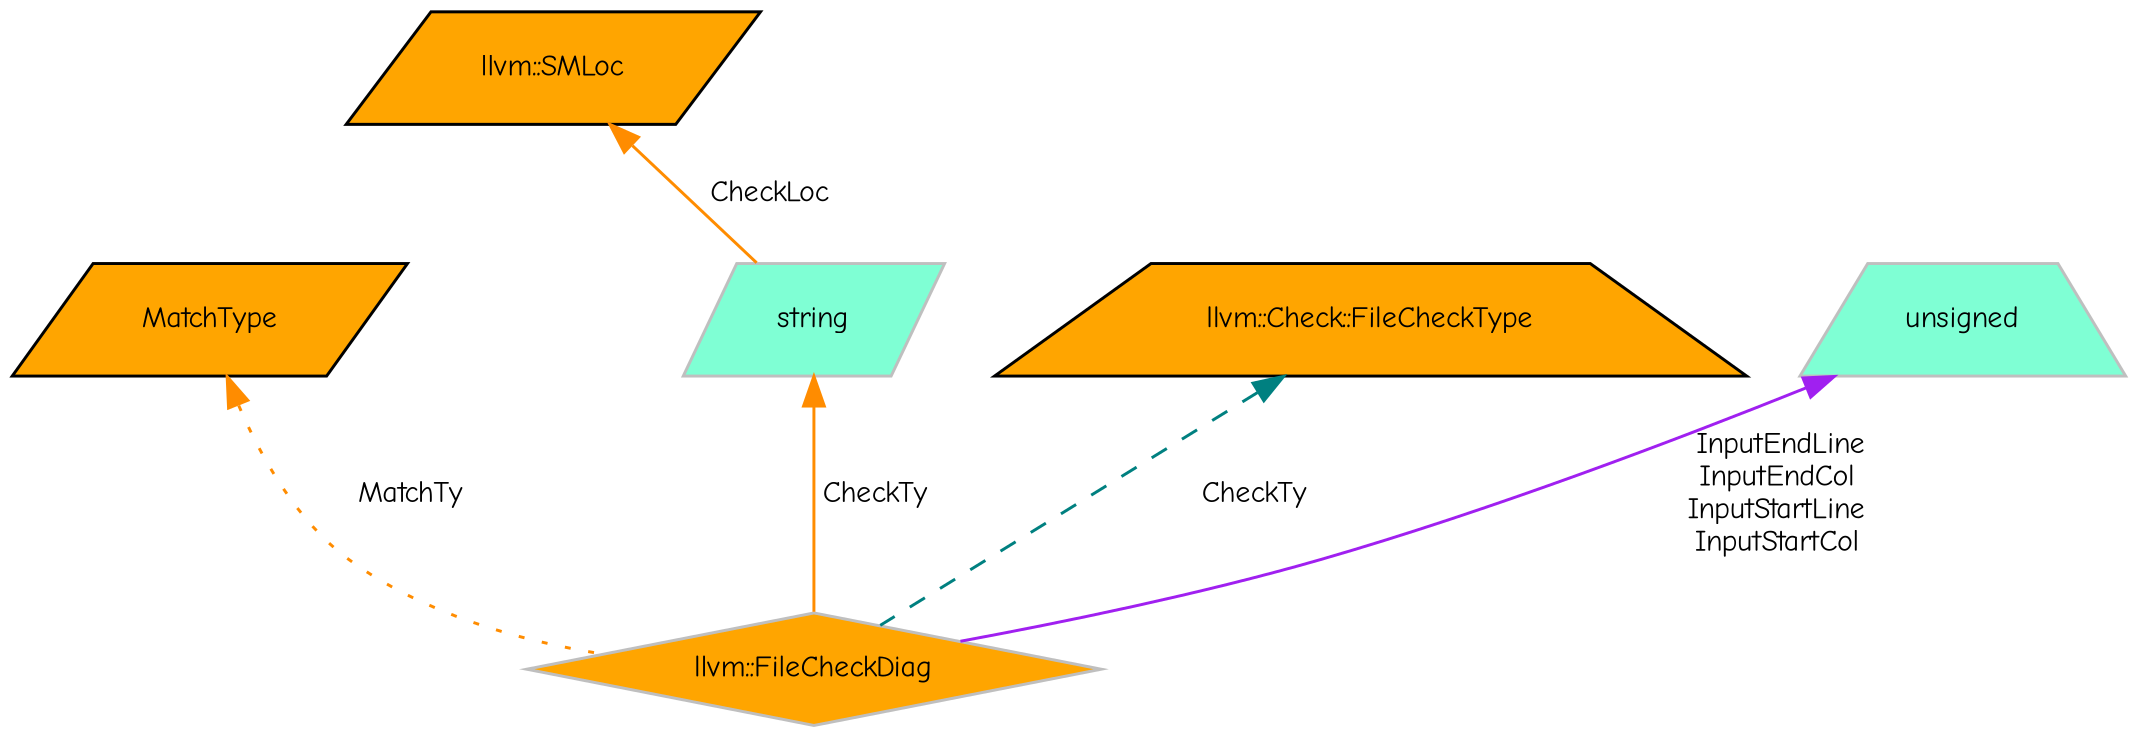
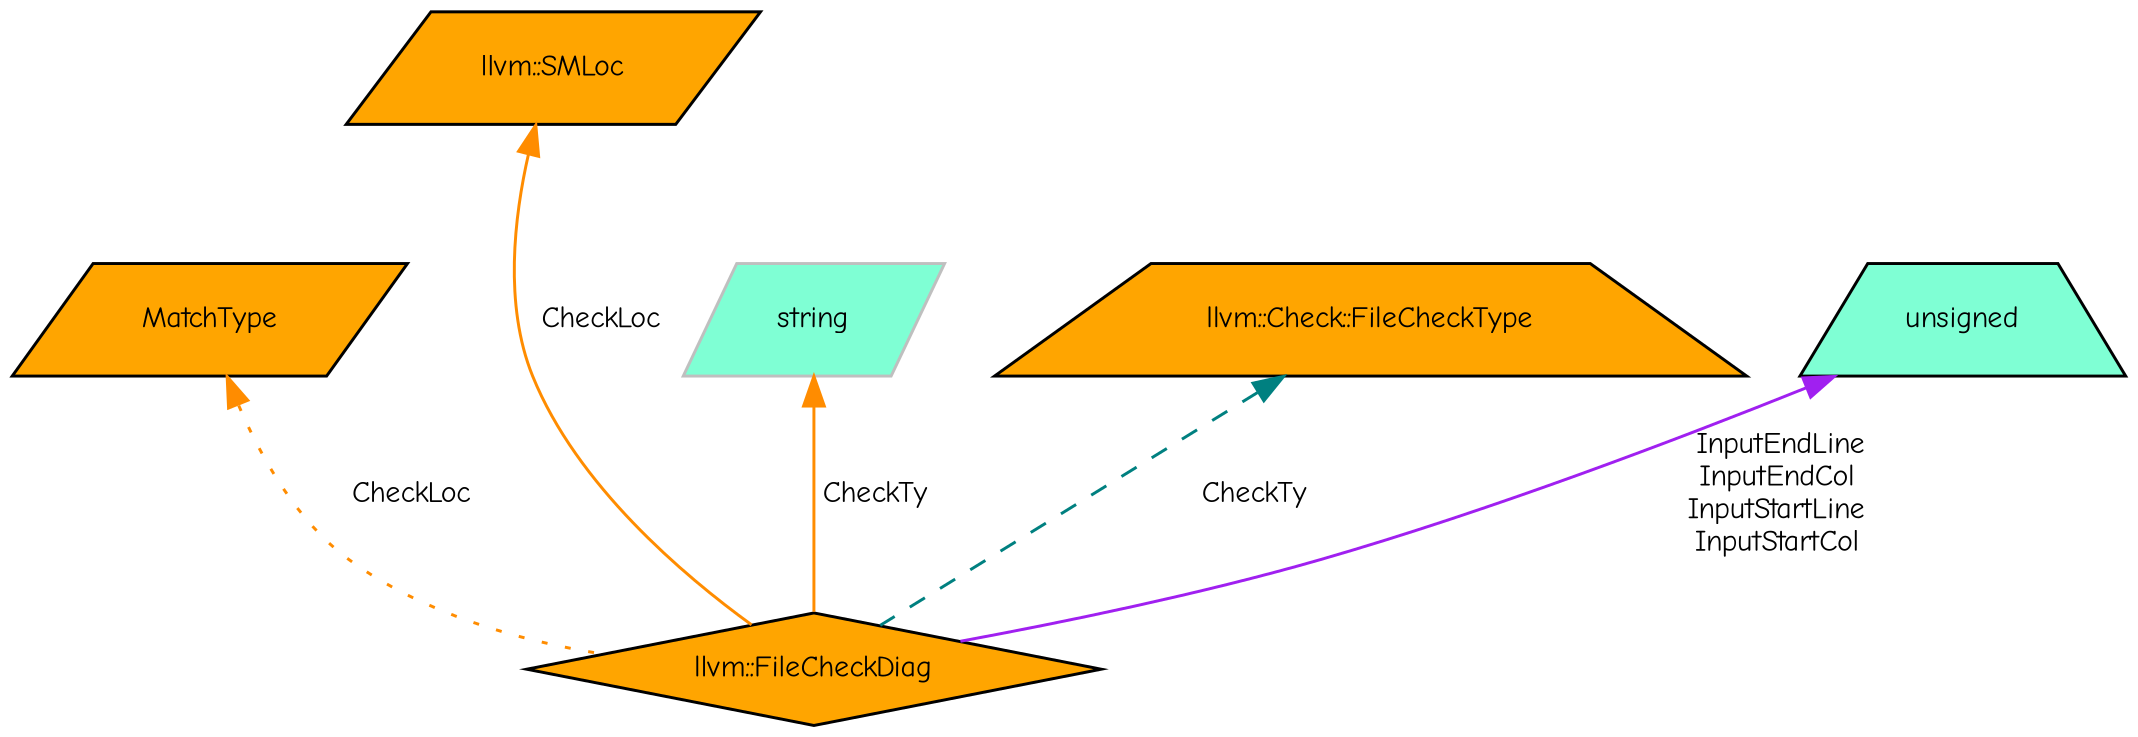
  digraph {
    fontname="Comic Neue"
    node [color=black fillcolor=orange fontname="Comic Neue" fontsize=10 shape=parallelogram style=filled]
    edge [color=darkorange dir=back fontname="Comic Neue" fontsize=10 labelfontname=Helvetica labelfontsize=10 style=solid]
-   n1 [color=grey75 fontcolor=black height=0.2 label="llvm::FileCheckDiag" shape=diamond width=0.4]
+   n1 [fontcolor=black height=0.2 label="llvm::FileCheckDiag" shape=diamond width=0.4]
    n2 [height=0.2 label=MatchType width=0.4]
    n3 [height=0.2 label="llvm::SMLoc" width=0.4]
    n4 [height=0.2 label="llvm::Check::FileCheckType" shape=trapezium width=0.4]
    n5 [color=grey75 fillcolor=aquamarine height=0.2 label=string width=0.4]
-   n6 [color=grey75 fillcolor=aquamarine height=0.2 label=unsigned shape=trapezium width=0.4]
-   n2 -> n1 [label=" MatchTy" style=dotted]
-   n3 -> n5 [label=" CheckLoc"]
+   n6 [fillcolor=aquamarine height=0.2 label=unsigned shape=trapezium width=0.4]
+   n2 -> n1 [label=" CheckLoc" style=dotted]
+   n3 -> n1 [label=" CheckLoc"]
    n4 -> n1 [color=teal label=" CheckTy" style=dashed]
    n5 -> n1 [label=" CheckTy"]
    n6 -> n1 [color=purple label=" InputEndLine\nInputEndCol\nInputStartLine\nInputStartCol"]
  }
